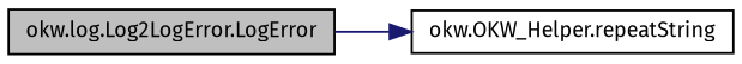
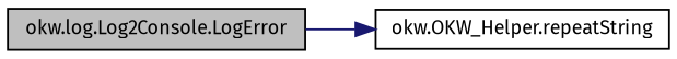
  digraph {
    rankdir=LR
    fontname="Fira Sans"
    node [color=black fontname="Fira Sans" fontsize=10 shape=record style=filled]
-   n1 [fillcolor=grey75 fontcolor=black height=0.2 label="okw.log.Log2LogError.LogError" width=0.4]
+   n1 [fillcolor=grey75 fontcolor=black height=0.2 label="okw.log.Log2Console.LogError" width=0.4]
    n2 [fillcolor=white height=0.2 label="okw.OKW_Helper.repeatString" width=0.4]
    n1 -> n2 [color=midnightblue fontname="Fira Sans" fontsize=10 labelfontname=Helvetica labelfontsize=10 style=solid]
  }
